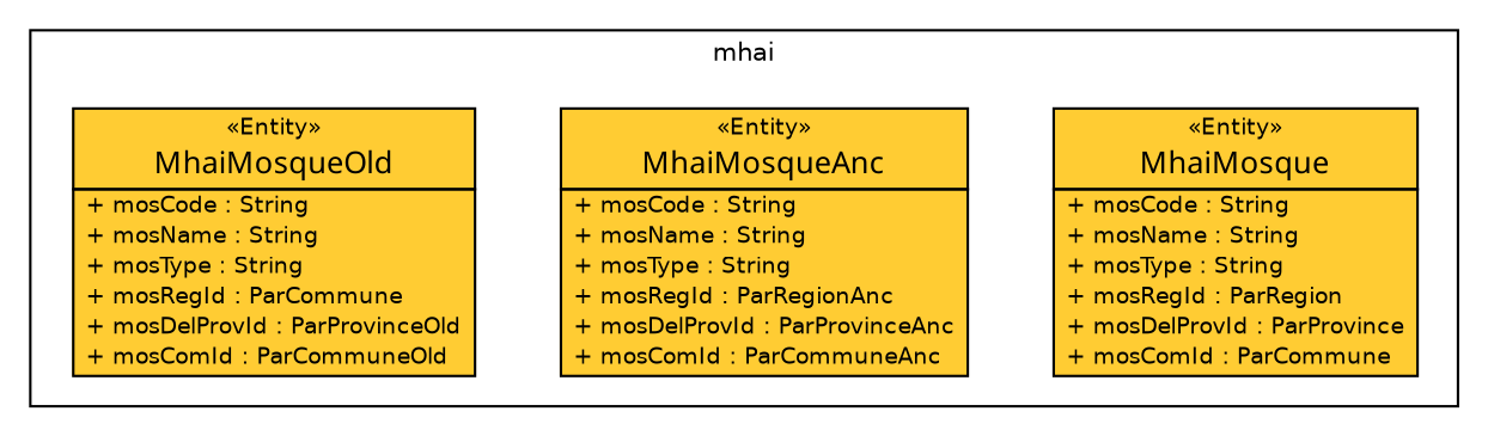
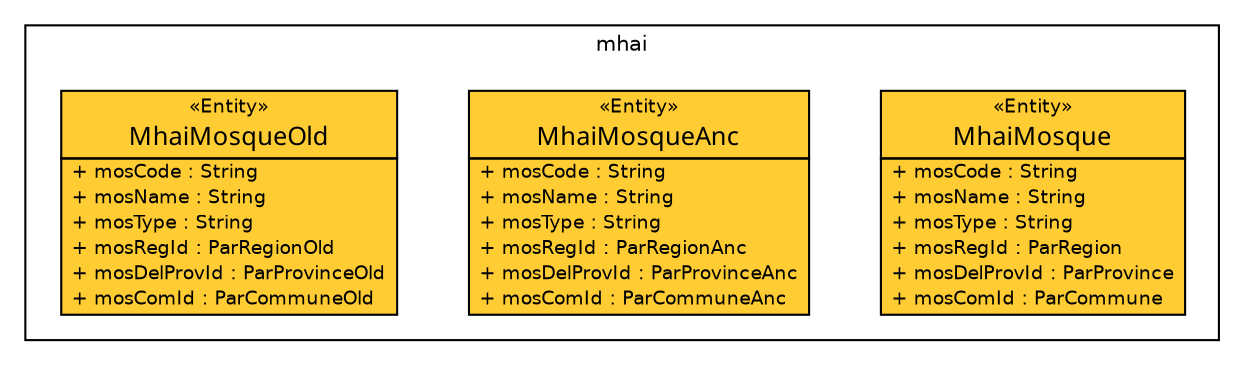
  digraph {
    fontsize=10
    fontname="DejaVu Sans"
    node [fontcolor=black fontname="DejaVu Sans" fontsize=9.0 shape=plaintext]
    n1 [label=<<table border="0" cellborder="1" cellspacing="0" cellpadding="0" port="p" bgcolor="#FFCC33"> 	<tr><td> 	<table border="0" cellspacing="1" cellpadding="1"> 		<tr><td> &laquo;Entity&raquo; </td></tr> 		<tr><td><font face="arialbd"  point-size="12.0"> MhaiMosque </font></td></tr> 	</table></td></tr> 	<tr><td> 		<table border="0" cellspacing="0" cellpadding="1">	 	<tr><td align="left"> + mosCode : String </td></tr> 	<tr><td align="left"> + mosName : String </td></tr> 	<tr><td align="left"> + mosType : String </td></tr> 	<tr><td align="left"> + mosRegId : ParRegion </td></tr> 	<tr><td align="left"> + mosDelProvId : ParProvince </td></tr> 	<tr><td align="left"> + mosComId : ParCommune </td></tr> 		</table>		 	</td></tr> 	</table>>]
    n2 [label=<<table border="0" cellborder="1" cellspacing="0" cellpadding="0" port="p" bgcolor="#FFCC33"> 	<tr><td> 	<table border="0" cellspacing="1" cellpadding="1"> 		<tr><td> &laquo;Entity&raquo; </td></tr> 		<tr><td><font face="arialbd"  point-size="12.0"> MhaiMosqueAnc </font></td></tr> 	</table></td></tr> 	<tr><td> 		<table border="0" cellspacing="0" cellpadding="1">	 	<tr><td align="left"> + mosCode : String </td></tr> 	<tr><td align="left"> + mosName : String </td></tr> 	<tr><td align="left"> + mosType : String </td></tr> 	<tr><td align="left"> + mosRegId : ParRegionAnc </td></tr> 	<tr><td align="left"> + mosDelProvId : ParProvinceAnc </td></tr> 	<tr><td align="left"> + mosComId : ParCommuneAnc </td></tr> 		</table>		 	</td></tr> 	</table>>]
-   n3 [label=<<table border="0" cellborder="1" cellspacing="0" cellpadding="0" port="p" bgcolor="#FFCC33"> 	<tr><td> 	<table border="0" cellspacing="1" cellpadding="1"> 		<tr><td> &laquo;Entity&raquo; </td></tr> 		<tr><td><font face="arialbd"  point-size="12.0"> MhaiMosqueOld </font></td></tr> 	</table></td></tr> 	<tr><td> 		<table border="0" cellspacing="0" cellpadding="1">	 	<tr><td align="left"> + mosCode : String </td></tr> 	<tr><td align="left"> + mosName : String </td></tr> 	<tr><td align="left"> + mosType : String </td></tr> 	<tr><td align="left"> + mosRegId : ParCommune </td></tr> 	<tr><td align="left"> + mosDelProvId : ParProvinceOld </td></tr> 	<tr><td align="left"> + mosComId : ParCommuneOld </td></tr> 		</table>		 	</td></tr> 	</table>>]
+   n3 [label=<<table border="0" cellborder="1" cellspacing="0" cellpadding="0" port="p" bgcolor="#FFCC33"> 	<tr><td> 	<table border="0" cellspacing="1" cellpadding="1"> 		<tr><td> &laquo;Entity&raquo; </td></tr> 		<tr><td><font face="arialbd"  point-size="12.0"> MhaiMosqueOld </font></td></tr> 	</table></td></tr> 	<tr><td> 		<table border="0" cellspacing="0" cellpadding="1">	 	<tr><td align="left"> + mosCode : String </td></tr> 	<tr><td align="left"> + mosName : String </td></tr> 	<tr><td align="left"> + mosType : String </td></tr> 	<tr><td align="left"> + mosRegId : ParRegionOld </td></tr> 	<tr><td align="left"> + mosDelProvId : ParProvinceOld </td></tr> 	<tr><td align="left"> + mosComId : ParCommuneOld </td></tr> 		</table>		 	</td></tr> 	</table>>]
    subgraph cluster_1 {
      label=mhai
      n1
      n2
      n3
    }
  }
